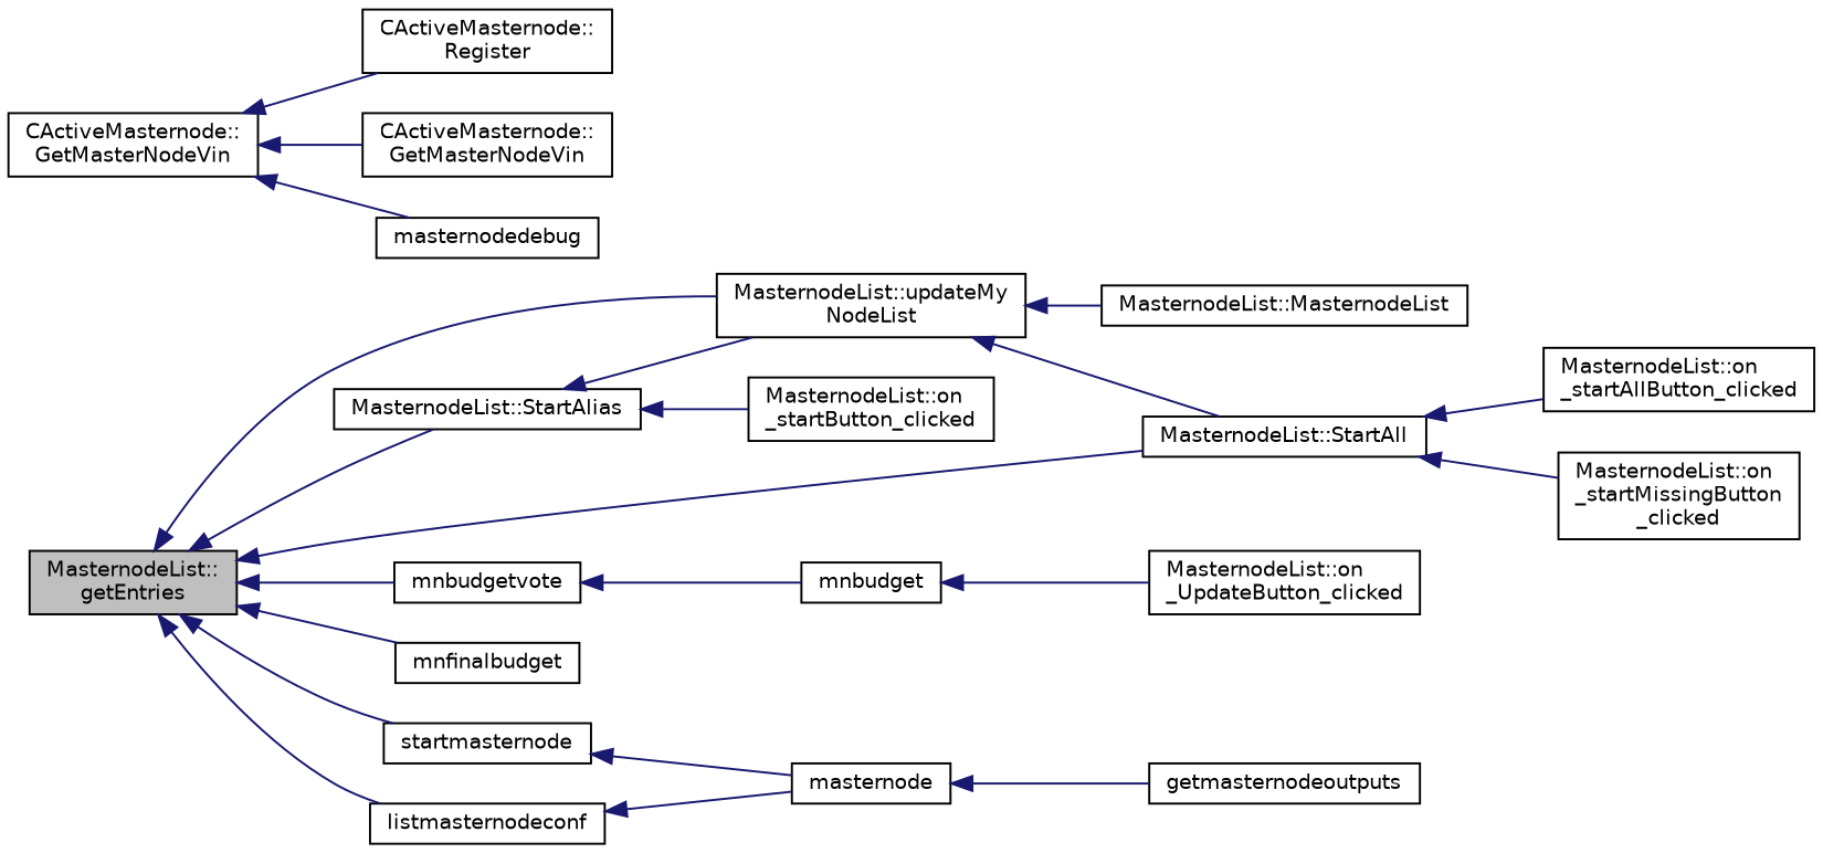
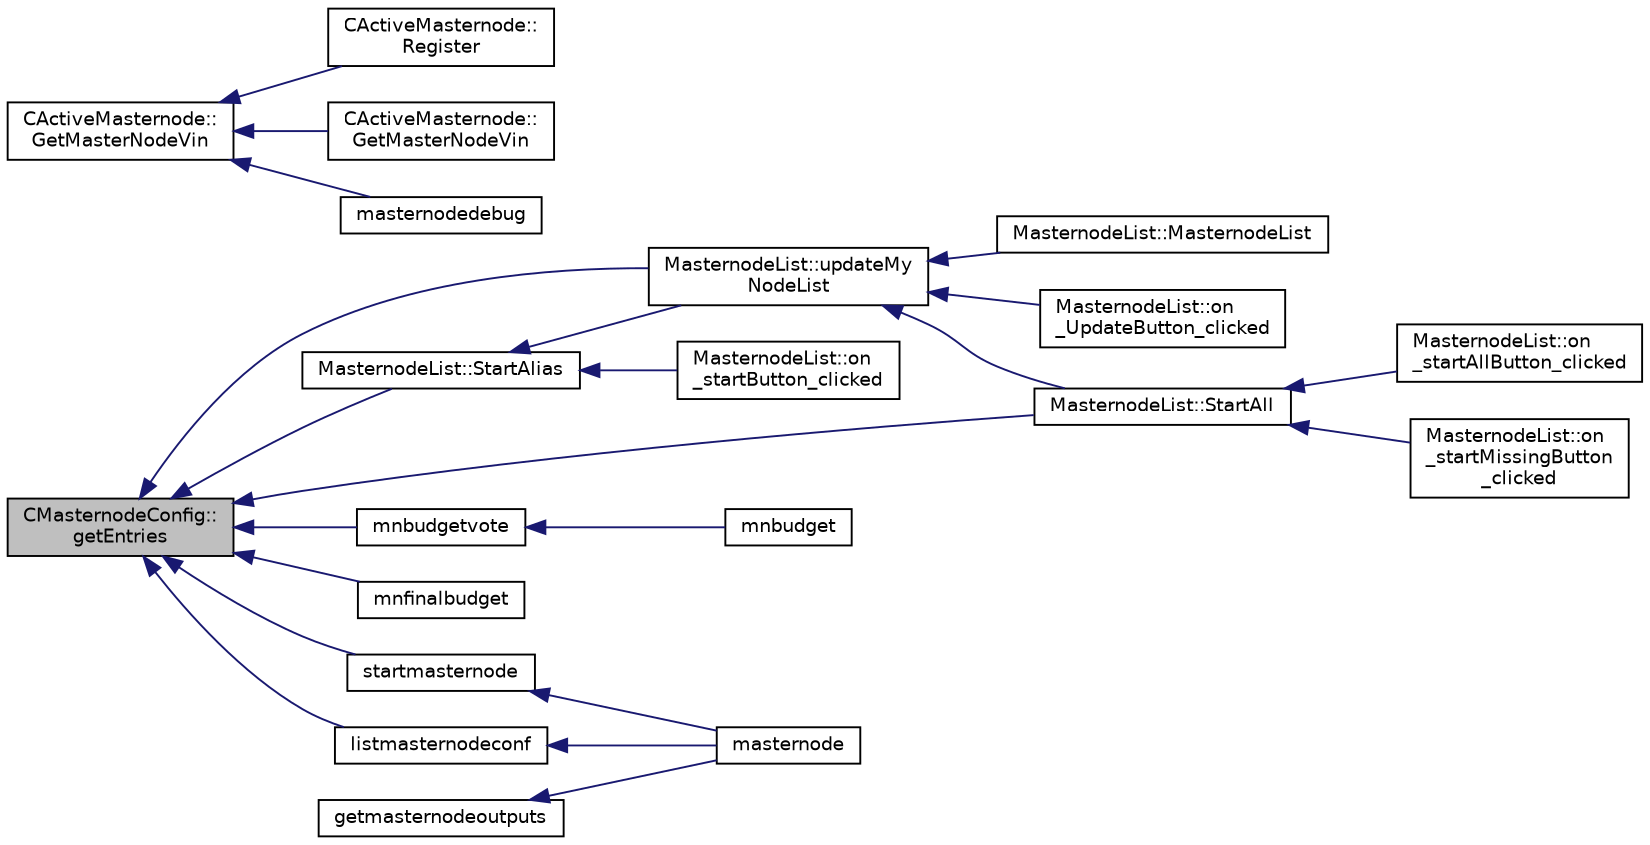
  digraph {
    rankdir=LR
    node [color=black fillcolor=white fontname=Helvetica fontsize=10 shape=record style=filled]
    edge [color=midnightblue dir=back fontname=Helvetica fontsize=10 labelfontname=Helvetica labelfontsize=10 style=solid]
-   n1 [fillcolor=grey75 fontcolor=black height=0.2 label="MasternodeList::\lgetEntries" width=0.4]
+   n1 [fillcolor=grey75 fontcolor=black height=0.2 label="CMasternodeConfig::\lgetEntries" width=0.4]
    n2 [height=0.2 label="MasternodeList::StartAlias" width=0.4]
    n3 [height=0.2 label="MasternodeList::StartAll" width=0.4]
    n4 [height=0.2 label="MasternodeList::updateMy\lNodeList" width=0.4]
    n5 [height=0.2 label=mnbudgetvote width=0.4]
    n6 [height=0.2 label=mnfinalbudget width=0.4]
    n7 [height=0.2 label=startmasternode width=0.4]
    n8 [height=0.2 label=listmasternodeconf width=0.4]
    n9 [height=0.2 label="MasternodeList::on\l_startButton_clicked" width=0.4]
    n10 [height=0.2 label="MasternodeList::on\l_startAllButton_clicked" width=0.4]
    n11 [height=0.2 label="MasternodeList::on\l_startMissingButton\l_clicked" width=0.4]
    n12 [height=0.2 label="MasternodeList::MasternodeList" width=0.4]
    n13 [height=0.2 label="MasternodeList::on\l_UpdateButton_clicked" width=0.4]
    n14 [height=0.2 label=mnbudget width=0.4]
    n15 [height=0.2 label=masternode width=0.4]
    n16 [height=0.2 label="CActiveMasternode::\lGetMasterNodeVin" width=0.4]
    n17 [height=0.2 label="CActiveMasternode::\lRegister" width=0.4]
    n18 [height=0.2 label="CActiveMasternode::\lGetMasterNodeVin" width=0.4]
    n19 [height=0.2 label=masternodedebug width=0.4]
    n20 [height=0.2 label=getmasternodeoutputs width=0.4]
    n1 -> n2
    n1 -> n3
    n1 -> n4
    n1 -> n5
    n1 -> n6
    n1 -> n7
    n1 -> n8
    n2 -> n4
    n2 -> n9
    n3 -> n10
    n3 -> n11
    n4 -> n3
    n4 -> n12
-   n14 -> n13
+   n4 -> n13
    n5 -> n14
    n7 -> n15
    n8 -> n15
    n16 -> n17
    n16 -> n18
    n16 -> n19
-   n15 -> n20
+   n20 -> n15
  }
